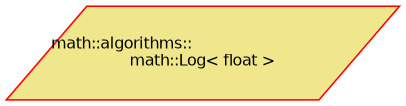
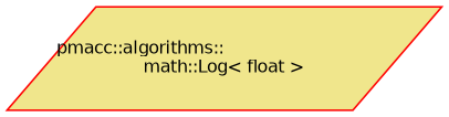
  digraph {
    rankdir=LR
    fontname="DejaVu Sans"
-   n1 [color=red fillcolor=khaki fontname="DejaVu Sans" fontsize=10 height=0.2 label="math::algorithms::\lmath::Log\< float \>" shape=parallelogram style=filled width=0.4]
+   n1 [color=red fillcolor=khaki fontname="DejaVu Sans" fontsize=10 height=0.2 label="pmacc::algorithms::\lmath::Log\< float \>" shape=parallelogram style=filled width=0.4]
  }
